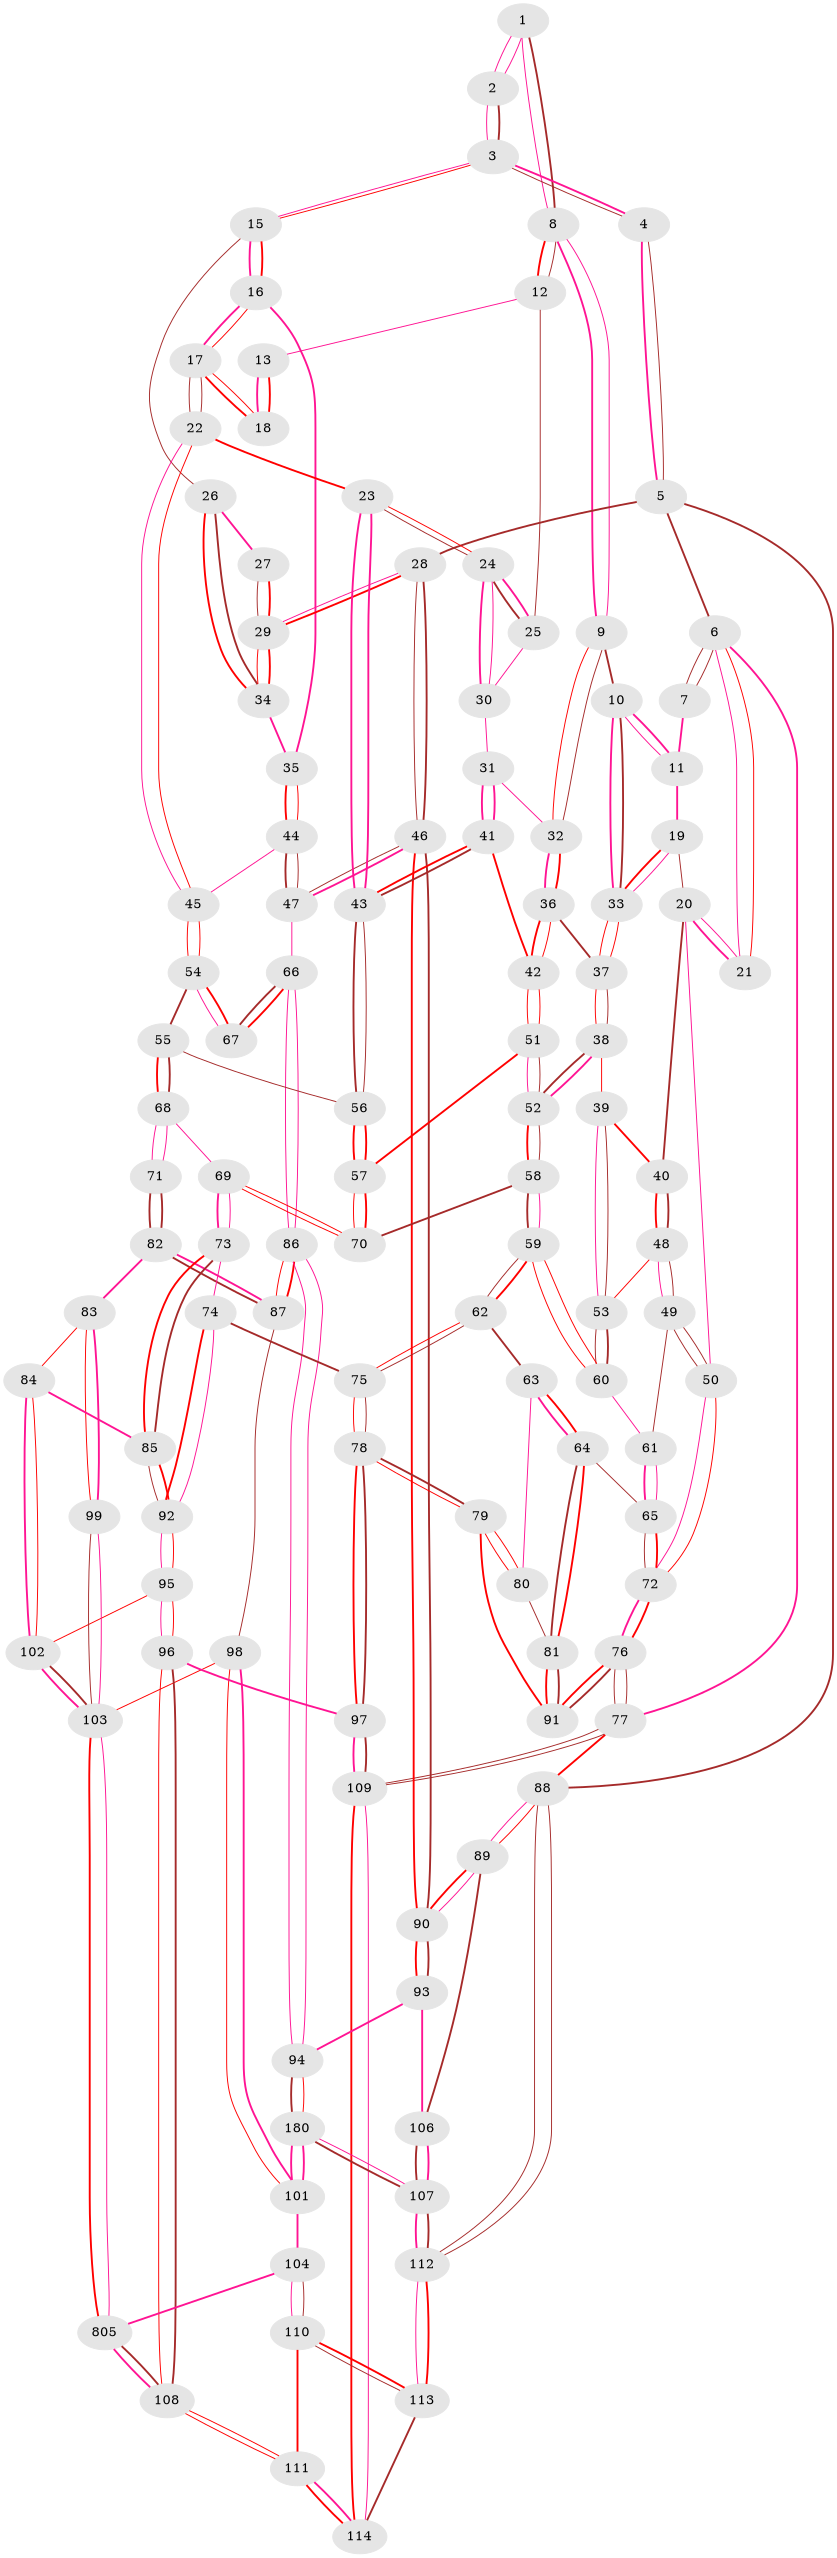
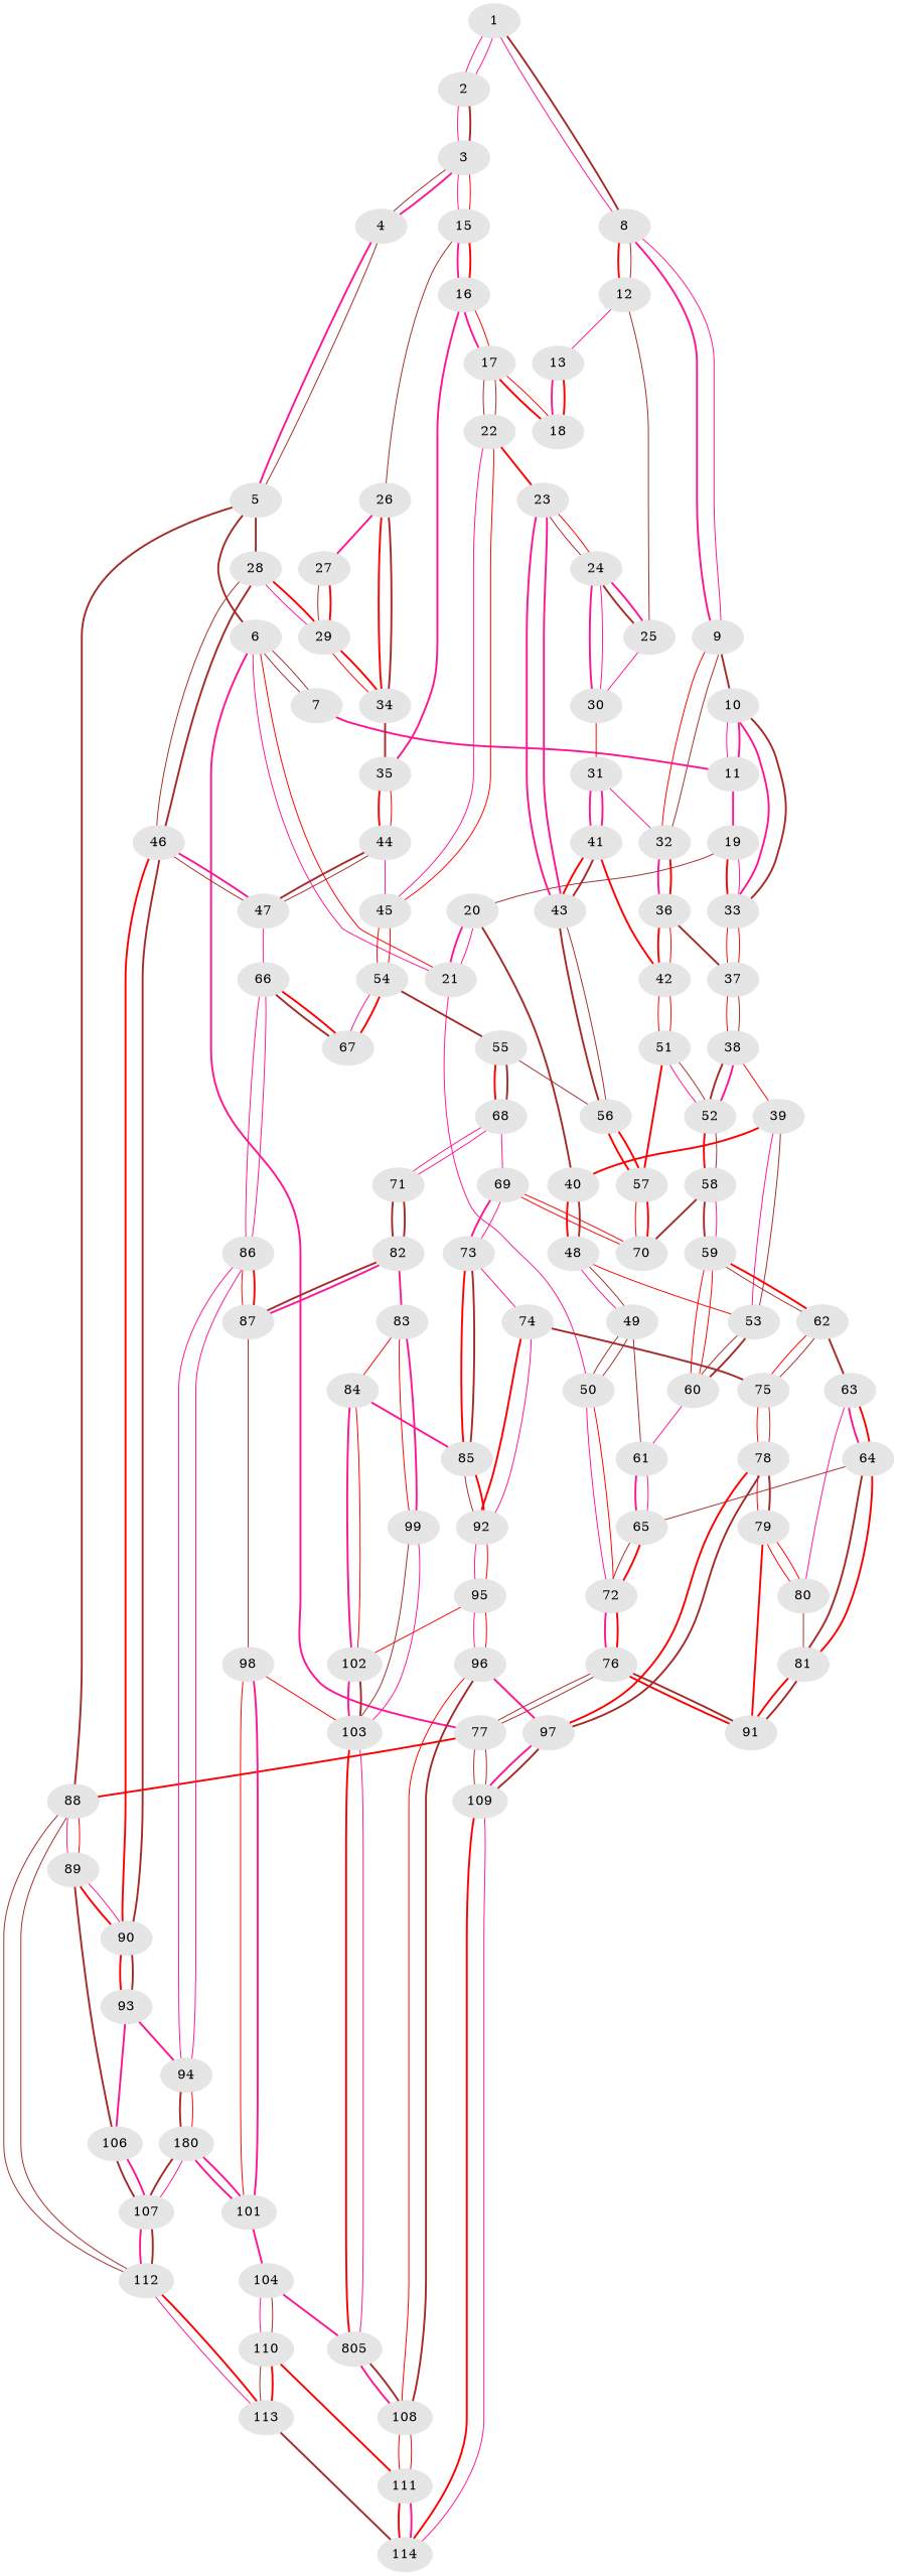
  graph {
    node [color=gray90 style=filled]
    edge [color=deeppink style=bold]
    1
    2
    8
    3
    9
    12
    4
    15
    5
    16
    26
    6
    28
    88
    7
    21
    77
    29
    46
    89
    112
    11
    50
    109
    19
    10
    32
    13
    25
    33
    36
    37
    20
    18
    30
    17
    35
    27
    34
    22
    44
    23
    45
    40
    48
    72
    24
    43
    54
    56
    31
    47
    90
    41
    42
    38
    51
    39
    52
    53
    58
    60
    49
    57
    66
    55
    67
    93
    86
    61
    65
    76
    70
    59
    68
    71
    69
    62
    63
    75
    64
    80
    78
    81
    91
    87
    94
    82
    73
    74
    85
    83
    92
    95
    79
    97
    114
    84
    99
    98
    102
    103
    n103 [label=180]
    101
    106
    113
    107
    96
    108
    111
    104
    n112 [label=805]
    110
    1 -- 2 [style=solid]
    1 -- 2 [style=solid]
    1 -- 8 [style=solid]
    1 -- 8 [color=brown]
    2 -- 3 [style=solid]
    2 -- 3 [color=brown]
    8 -- 9
    8 -- 9 [style=solid]
    8 -- 12 [color=red]
    8 -- 12 [color=brown style=solid]
    3 -- 4 [color=brown style=solid]
    3 -- 4
    3 -- 15 [style=solid]
    3 -- 15 [color=red style=solid]
    9 -- 10 [color=brown]
    9 -- 32 [color=red style=solid]
    9 -- 32 [color=brown style=solid]
    12 -- 13 [style=solid]
    12 -- 25 [color=brown style=solid]
    4 -- 5
    4 -- 5 [color=brown style=solid]
    15 -- 16
    15 -- 16 [color=red]
    15 -- 26 [color=brown style=solid]
    5 -- 6 [color=brown]
    5 -- 28 [color=brown]
    5 -- 88 [color=brown]
    16 -- 17
    16 -- 17 [color=red style=solid]
    16 -- 35
    26 -- 27
    26 -- 34 [color=red]
    26 -- 34 [color=brown]
    6 -- 7 [color=brown style=solid]
    6 -- 7 [color=brown style=solid]
    6 -- 21 [style=solid]
    6 -- 21 [color=red style=solid]
    6 -- 77
    28 -- 29 [style=solid]
    28 -- 29 [color=red]
    28 -- 46 [color=brown style=solid]
    28 -- 46 [color=brown]
    88 -- 89 [style=solid]
    88 -- 89 [color=red style=solid]
    88 -- 112 [color=brown style=solid]
    88 -- 112 [color=brown style=solid]
    7 -- 11
-   20 -- 50 [style=solid]
+   21 -- 50 [style=solid]
    77 -- 88 [color=red]
    77 -- 109 [color=brown style=solid]
    77 -- 109 [color=brown style=solid]
    29 -- 34 [color=red style=solid]
    29 -- 34 [color=red]
    46 -- 47 [color=brown style=solid]
    46 -- 47
    46 -- 90 [color=red]
    46 -- 90 [color=brown]
    89 -- 90 [color=red]
    89 -- 90 [style=solid]
    89 -- 106 [color=brown]
    112 -- 113 [style=solid]
    112 -- 113 [color=red]
    11 -- 19
    50 -- 72 [style=solid]
    50 -- 72 [color=red style=solid]
    109 -- 114 [color=red]
    109 -- 114 [style=solid]
    19 -- 33 [color=red]
    19 -- 33 [style=solid]
    19 -- 20 [color=brown style=solid]
    10 -- 11 [style=solid]
    10 -- 11
    10 -- 33
    10 -- 33 [color=brown]
    32 -- 36
    32 -- 36 [color=red]
    13 -- 18
    13 -- 18 [color=red]
    25 -- 30 [style=solid]
    33 -- 37 [color=red style=solid]
    33 -- 37 [color=red style=solid]
    36 -- 37 [color=brown]
    36 -- 42 [color=red]
    36 -- 42 [color=red style=solid]
    37 -- 38 [color=red style=solid]
    37 -- 38 [color=brown style=solid]
    20 -- 21
    20 -- 21 [style=solid]
    20 -- 40 [color=brown]
-   30 -- 31 [style=solid]
+   30 -- 31 [color=red style=solid]
    17 -- 18 [color=red]
    17 -- 18 [color=red style=solid]
    17 -- 22 [color=brown style=solid]
    17 -- 22 [color=brown style=solid]
    35 -- 44 [color=red]
    35 -- 44 [color=red style=solid]
    27 -- 29 [color=brown style=solid]
    27 -- 29 [color=red]
-   34 -- 35
+   34 -- 35 [color=brown]
    22 -- 23 [color=red]
    22 -- 45 [style=solid]
    22 -- 45 [color=red style=solid]
    44 -- 45 [style=solid]
    44 -- 47 [color=brown]
    44 -- 47 [color=brown style=solid]
    23 -- 24 [color=brown style=solid]
    23 -- 24 [color=red style=solid]
    23 -- 43
    23 -- 43
    45 -- 54 [color=red style=solid]
    45 -- 54 [color=red style=solid]
    40 -- 48 [color=red]
    40 -- 48 [color=brown]
    48 -- 53 [color=red style=solid]
    48 -- 49 [style=solid]
    48 -- 49 [color=brown style=solid]
    72 -- 76
    72 -- 76 [color=red]
    24 -- 25 [color=brown]
    24 -- 25
    24 -- 30
    24 -- 30 [style=solid]
    43 -- 56 [color=brown]
    43 -- 56 [color=brown style=solid]
    54 -- 55 [color=brown]
    54 -- 67 [style=solid]
    54 -- 67 [color=red]
    56 -- 57 [color=red]
    56 -- 57 [color=red]
    31 -- 32 [style=solid]
    31 -- 41
    31 -- 41
    47 -- 66 [style=solid]
    90 -- 93 [color=red]
    90 -- 93 [color=brown]
    41 -- 43 [color=red]
    41 -- 43 [color=brown]
    41 -- 42 [color=red]
    42 -- 51 [color=red style=solid]
    42 -- 51 [color=red style=solid]
    38 -- 39 [color=red style=solid]
    38 -- 52 [color=brown]
    38 -- 52
    51 -- 52 [style=solid]
    51 -- 52 [color=brown style=solid]
    51 -- 57 [color=red]
    39 -- 40 [color=red]
    39 -- 53 [style=solid]
    39 -- 53 [color=brown style=solid]
    52 -- 58 [color=red]
    52 -- 58 [color=brown style=solid]
    53 -- 60 [color=brown style=solid]
    53 -- 60 [color=brown]
    58 -- 70 [color=brown]
    58 -- 59 [color=brown]
    58 -- 59 [style=solid]
    60 -- 61 [style=solid]
    49 -- 50 [color=brown style=solid]
    49 -- 50 [color=brown style=solid]
    49 -- 61 [color=brown style=solid]
    57 -- 70 [color=red style=solid]
    57 -- 70 [color=red]
    66 -- 67 [color=brown]
    66 -- 67 [color=red]
    66 -- 86 [style=solid]
    66 -- 86 [style=solid]
    55 -- 56 [color=brown style=solid]
    55 -- 68 [color=red]
    55 -- 68 [color=brown]
    93 -- 94
    93 -- 106
    86 -- 87 [color=red style=solid]
    86 -- 87 [color=red]
    86 -- 94 [style=solid]
    86 -- 94 [style=solid]
    61 -- 65
    61 -- 65 [style=solid]
    65 -- 72 [color=brown style=solid]
    65 -- 72 [color=red]
    76 -- 77 [color=brown style=solid]
    76 -- 77 [color=brown style=solid]
    76 -- 91 [color=red]
    76 -- 91 [color=brown]
    59 -- 60 [color=red style=solid]
    59 -- 60 [color=red style=solid]
    59 -- 62 [color=brown style=solid]
    59 -- 62 [color=red]
    68 -- 71 [style=solid]
    68 -- 71 [style=solid]
    68 -- 69 [style=solid]
    71 -- 82 [color=brown]
    71 -- 82 [color=brown]
    69 -- 70 [color=red style=solid]
    69 -- 70 [color=red style=solid]
    69 -- 73
    69 -- 73 [style=solid]
    62 -- 63 [color=brown]
    62 -- 75 [color=red style=solid]
    62 -- 75 [color=brown style=solid]
    63 -- 64
    63 -- 64 [color=red]
    63 -- 80 [style=solid]
    75 -- 78 [color=red style=solid]
    75 -- 78 [color=brown style=solid]
    64 -- 65 [color=brown style=solid]
    64 -- 81 [color=brown]
    64 -- 81 [color=red]
    80 -- 81 [color=brown style=solid]
    78 -- 79 [color=red style=solid]
    78 -- 79 [color=brown]
    78 -- 97 [color=red]
    78 -- 97 [color=brown]
    81 -- 91 [color=red]
    81 -- 91 [color=brown]
    87 -- 98 [color=brown style=solid]
    94 -- n103 [color=brown]
    94 -- n103 [color=red style=solid]
    82 -- 87 [color=brown]
    82 -- 87
    82 -- 83
    73 -- 74 [style=solid]
    73 -- 85 [color=red]
    73 -- 85 [color=brown]
    74 -- 75 [color=brown]
    74 -- 92 [color=red]
    74 -- 92 [style=solid]
    85 -- 92 [color=brown style=solid]
    85 -- 92 [color=red]
    83 -- 84 [color=red style=solid]
    83 -- 99 [color=red style=solid]
    83 -- 99
    92 -- 95 [style=solid]
    92 -- 95 [color=red style=solid]
    95 -- 102 [color=red style=solid]
    95 -- 96 [style=solid]
    95 -- 96 [color=red style=solid]
    79 -- 80 [color=red style=solid]
    79 -- 80 [color=red style=solid]
    79 -- 91 [color=red]
    97 -- 109
    97 -- 109 [color=brown]
    84 -- 85
    84 -- 102
    84 -- 102 [color=red style=solid]
    99 -- 103 [color=brown style=solid]
    99 -- 103 [style=solid]
    98 -- 103 [color=red style=solid]
    98 -- 101 [color=red style=solid]
    98 -- 101
    102 -- 103
    102 -- 103 [color=brown]
    103 -- n112 [color=red]
    103 -- n112 [style=solid]
    n103 -- 101
    n103 -- 101
    n103 -- 107 [color=brown]
    n103 -- 107 [style=solid]
    101 -- 104
    106 -- 107 [color=brown]
    106 -- 107
    113 -- 114 [color=brown]
    107 -- 112
    107 -- 112 [color=brown]
    96 -- 97
    96 -- 108 [color=red style=solid]
    96 -- 108 [color=brown]
    108 -- 111 [color=red style=solid]
    108 -- 111 [color=red style=solid]
    111 -- 114 [color=red]
    111 -- 114
    104 -- n112
    104 -- 110 [style=solid]
    104 -- 110 [color=brown style=solid]
    n112 -- 108
    n112 -- 108 [color=brown]
    110 -- 113 [color=brown style=solid]
    110 -- 113 [color=red]
    110 -- 111 [color=red]
  }
